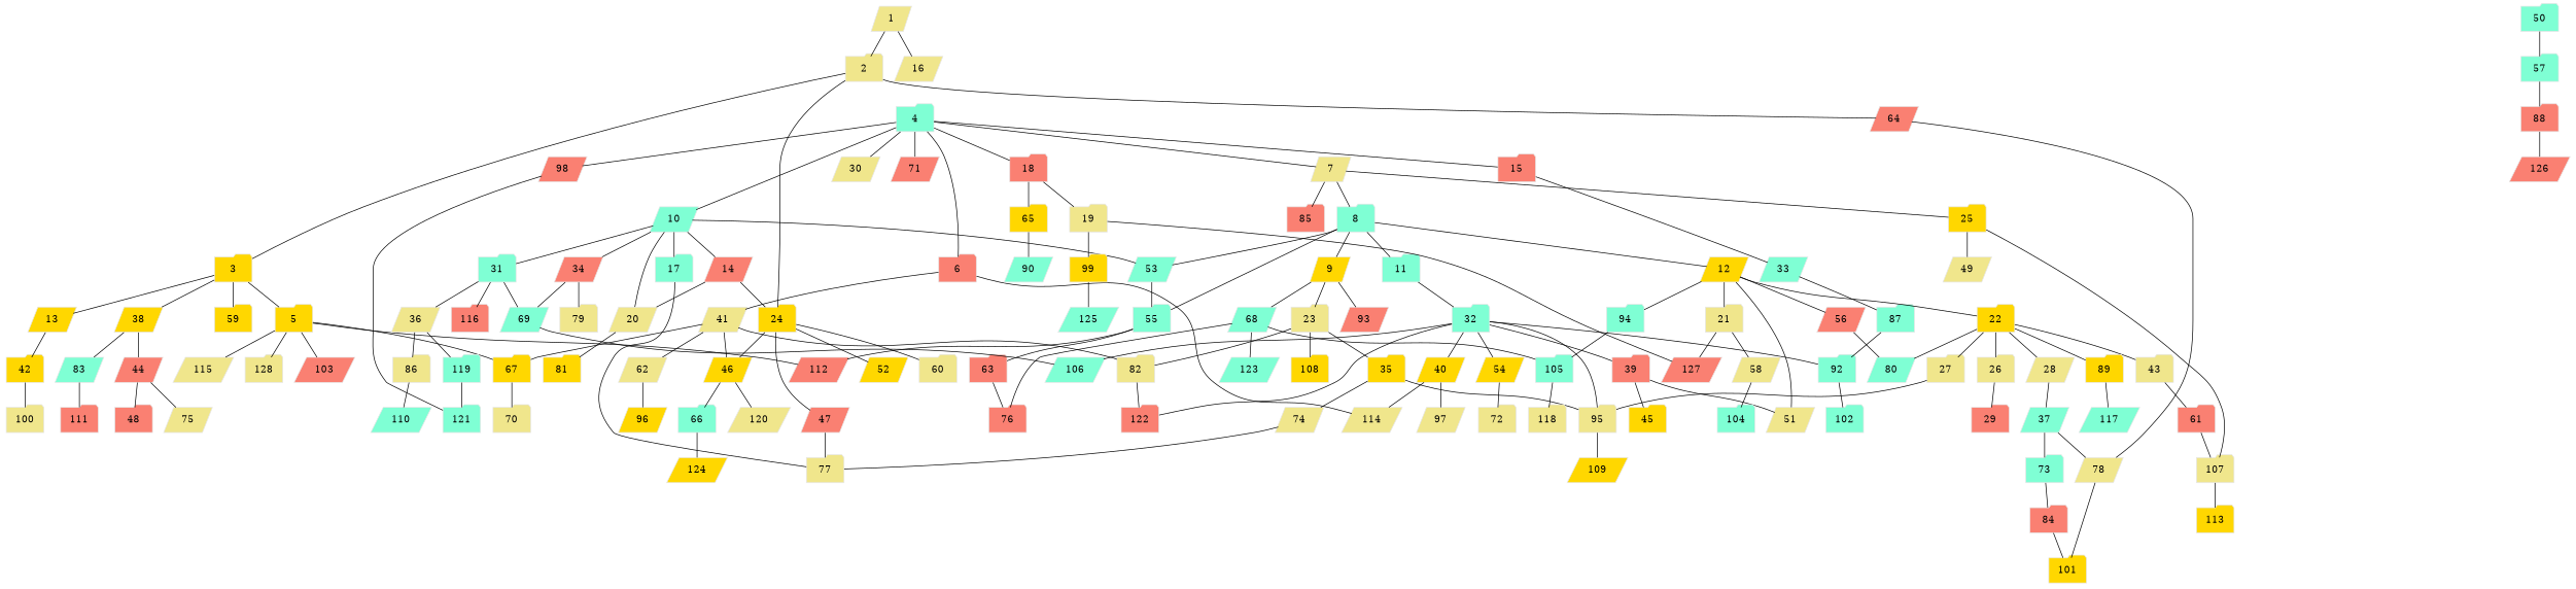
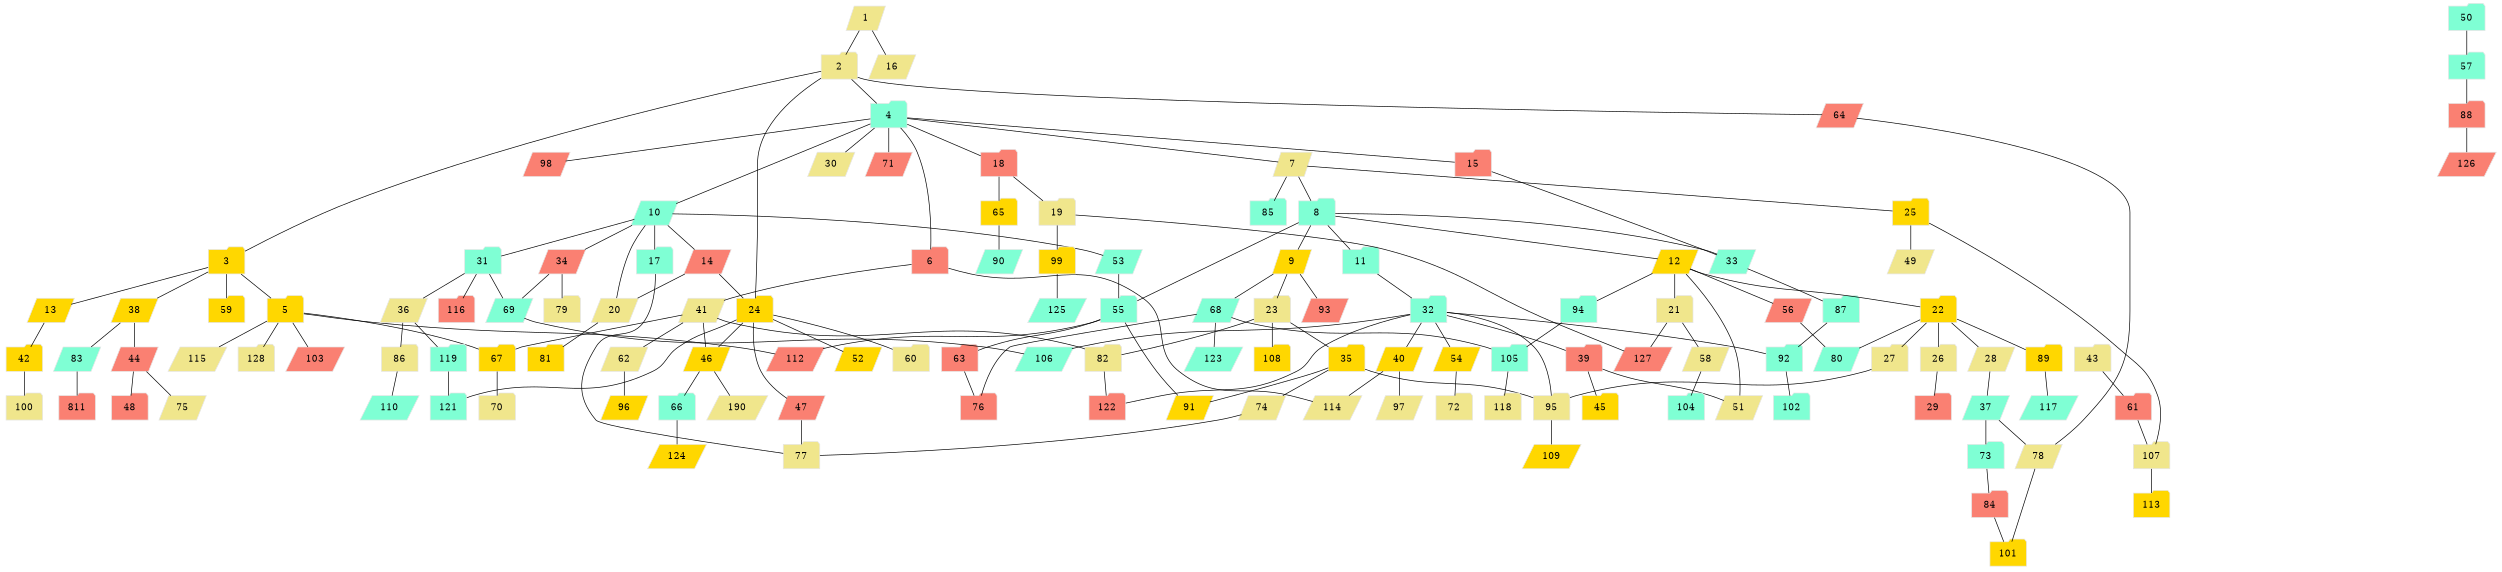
  graph {
    node [color=gray90 fillcolor=khaki shape=folder style=filled]
    1 [shape=parallelogram]
    2
    16 [shape=parallelogram]
    3 [fillcolor=gold]
    4 [fillcolor=aquamarine]
    24 [fillcolor=gold]
    64 [fillcolor=salmon shape=parallelogram]
    5 [fillcolor=gold]
    13 [fillcolor=gold shape=parallelogram]
    38 [fillcolor=gold shape=parallelogram]
    59 [fillcolor=gold]
    6 [fillcolor=salmon]
    7 [shape=parallelogram]
    10 [fillcolor=aquamarine shape=parallelogram]
    15 [fillcolor=salmon]
    18 [fillcolor=salmon]
    30 [shape=parallelogram]
    71 [fillcolor=salmon shape=parallelogram]
    98 [fillcolor=salmon shape=parallelogram]
    46 [fillcolor=gold shape=parallelogram]
    47 [fillcolor=salmon shape=parallelogram]
    52 [fillcolor=gold shape=parallelogram]
    60
    78 [shape=parallelogram]
    67 [fillcolor=gold]
    103 [fillcolor=salmon shape=parallelogram]
    112 [fillcolor=salmon shape=parallelogram]
    115 [shape=parallelogram]
    128
    42 [fillcolor=gold]
    44 [fillcolor=salmon shape=parallelogram]
    83 [fillcolor=aquamarine shape=parallelogram]
    41 [shape=parallelogram]
    114 [shape=parallelogram]
    8 [fillcolor=aquamarine]
    25 [fillcolor=gold]
-   85 [fillcolor=salmon]
+   85 [fillcolor=aquamarine]
    14 [fillcolor=salmon shape=parallelogram]
    17 [fillcolor=aquamarine]
    20 [shape=parallelogram]
    31 [fillcolor=aquamarine]
    34 [fillcolor=salmon shape=parallelogram]
    53 [fillcolor=aquamarine shape=parallelogram]
    33 [fillcolor=aquamarine shape=parallelogram]
    19
    65 [fillcolor=gold]
    121 [fillcolor=aquamarine]
    70
    82
    62 [shape=parallelogram]
    9 [fillcolor=gold shape=parallelogram]
    11 [fillcolor=aquamarine]
    12 [fillcolor=gold shape=parallelogram]
    55 [fillcolor=aquamarine]
    49 [shape=parallelogram]
    107
    23
    68 [fillcolor=aquamarine shape=parallelogram]
    93 [fillcolor=salmon shape=parallelogram]
    32 [fillcolor=aquamarine]
    21
    22 [fillcolor=gold]
    51 [shape=parallelogram]
    56 [fillcolor=salmon shape=parallelogram]
    94 [fillcolor=aquamarine]
    87 [fillcolor=aquamarine]
+   91 [fillcolor=gold shape=parallelogram]
    63 [fillcolor=salmon]
    35 [fillcolor=gold]
    108 [fillcolor=gold]
    76 [fillcolor=salmon]
    105 [fillcolor=aquamarine]
    123 [fillcolor=aquamarine shape=parallelogram]
    77
    81 [fillcolor=gold]
    36 [shape=parallelogram]
    69 [fillcolor=aquamarine shape=parallelogram]
    116 [fillcolor=salmon]
    79
    95
    39 [fillcolor=salmon]
    40 [fillcolor=gold shape=parallelogram]
    54 [fillcolor=gold shape=parallelogram]
    92 [fillcolor=aquamarine]
    106 [fillcolor=aquamarine shape=parallelogram]
    122 [fillcolor=salmon]
    127 [fillcolor=salmon shape=parallelogram]
    58 [shape=parallelogram]
    26
    27
    28 [shape=parallelogram]
    43
    80 [fillcolor=aquamarine shape=parallelogram]
    89 [fillcolor=gold]
    100
    99 [fillcolor=gold]
    90 [fillcolor=aquamarine shape=parallelogram]
    125 [fillcolor=aquamarine shape=parallelogram]
    104 [fillcolor=aquamarine]
    29 [fillcolor=salmon]
    37 [fillcolor=aquamarine shape=parallelogram]
    61 [fillcolor=salmon]
    117 [fillcolor=aquamarine shape=parallelogram]
    74 [shape=parallelogram]
    66 [fillcolor=aquamarine]
-   120 [shape=parallelogram]
+   120 [shape=parallelogram label=190]
    113 [fillcolor=gold]
    109 [fillcolor=gold shape=parallelogram]
    73 [fillcolor=aquamarine]
    86
    119 [fillcolor=aquamarine]
    45 [fillcolor=gold]
    97 [shape=parallelogram]
    50 [fillcolor=aquamarine]
    57 [fillcolor=aquamarine]
    72
    102 [fillcolor=aquamarine]
    110 [fillcolor=aquamarine shape=parallelogram]
    84 [fillcolor=salmon]
    101 [fillcolor=gold]
    48 [fillcolor=salmon]
    75 [shape=parallelogram]
-   111 [fillcolor=salmon]
+   111 [fillcolor=salmon label=811]
    96 [fillcolor=gold shape=parallelogram]
    124 [fillcolor=gold shape=parallelogram]
    88 [fillcolor=salmon]
    126 [fillcolor=salmon shape=parallelogram]
    118
    1 -- 2
    1 -- 16
    2 -- 3
+   2 -- 4
    2 -- 24
    2 -- 64
    3 -- 5
    3 -- 13
    3 -- 38
    3 -- 59
    4 -- 6
    4 -- 7
    4 -- 10
    4 -- 15
    4 -- 18
    4 -- 30
    4 -- 71
    4 -- 98
    24 -- 46
    24 -- 47
    24 -- 52
    24 -- 60
    64 -- 78
    5 -- 67
    5 -- 103
    5 -- 112
    5 -- 115
    5 -- 128
    13 -- 42
    38 -- 44
    38 -- 83
    6 -- 41
    6 -- 114
    7 -- 8
    7 -- 25
    7 -- 85
    10 -- 14
    10 -- 17
    10 -- 20
    10 -- 31
    10 -- 34
    10 -- 53
    15 -- 33
    18 -- 19
    18 -- 65
-   98 -- 121
+   24 -- 121
    46 -- 66
    46 -- 120
    47 -- 77
    78 -- 101
    67 -- 70
    42 -- 100
    44 -- 48
    44 -- 75
    83 -- 111
    41 -- 46
    41 -- 67
    41 -- 82
    41 -- 62
-   8 -- 53
+   8 -- 33
    8 -- 9
    8 -- 11
    8 -- 12
    8 -- 55
    25 -- 49
    25 -- 107
    14 -- 24
    14 -- 20
    17 -- 77
    20 -- 81
    31 -- 36
    31 -- 69
    31 -- 116
    34 -- 69
    34 -- 79
    53 -- 55
    33 -- 87
    19 -- 127
    19 -- 99
    65 -- 90
    82 -- 122
    62 -- 96
    9 -- 23
    9 -- 68
    9 -- 93
    11 -- 32
    12 -- 21
    12 -- 22
    12 -- 51
    12 -- 56
    12 -- 94
    55 -- 112
+   55 -- 91
    55 -- 63
    107 -- 113
    23 -- 82
    23 -- 35
    23 -- 108
    68 -- 76
    68 -- 105
    68 -- 123
    32 -- 95
    32 -- 39
    32 -- 40
    32 -- 54
    32 -- 92
    32 -- 106
    32 -- 122
    21 -- 127
    21 -- 58
    22 -- 26
    22 -- 27
    22 -- 28
-   22 -- 43
    22 -- 80
    22 -- 89
    56 -- 80
    94 -- 105
    87 -- 92
    63 -- 76
+   35 -- 91
    35 -- 95
    35 -- 74
    105 -- 118
    36 -- 86
    36 -- 119
    69 -- 106
    95 -- 109
    39 -- 51
    39 -- 45
    40 -- 114
    40 -- 97
    54 -- 72
    92 -- 102
    58 -- 104
    26 -- 29
    27 -- 95
    28 -- 37
    43 -- 61
    89 -- 117
    99 -- 125
    37 -- 78
    37 -- 73
    61 -- 107
    74 -- 77
    66 -- 124
    73 -- 84
    86 -- 110
    119 -- 121
    50 -- 57
    57 -- 88
    84 -- 101
    88 -- 126
  }
